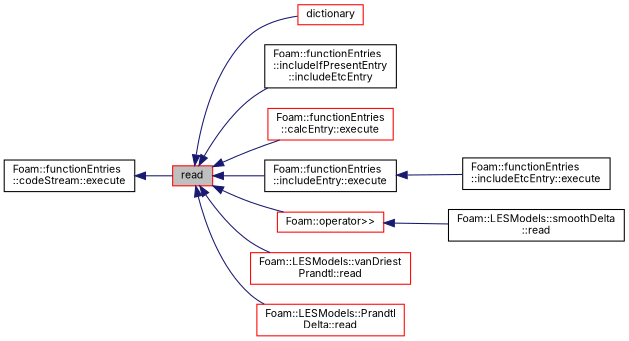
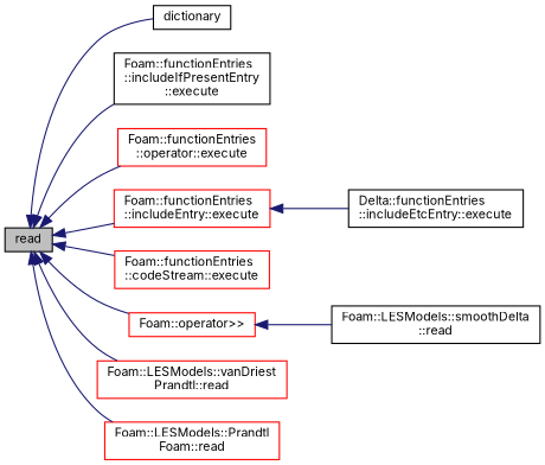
  digraph {
    fontname=Inter
    rankdir=LR
    node [color=red fontname=Inter fontsize=10 shape=record]
    edge [color=midnightblue dir=back fontname=Inter fontsize=10 labelfontname=Helvetica labelfontsize=10 style=solid]
-   n1 [fillcolor=grey75 fontcolor=black height=0.2 label=read style=filled width=0.4]
-   n2 [height=0.2 label=dictionary width=0.4]
-   n3 [color=black height=0.2 label="Foam::functionEntries\l::includeIfPresentEntry\l::includeEtcEntry" width=0.4]
-   n4 [height=0.2 label="Foam::functionEntries\l::calcEntry::execute" width=0.4]
-   n5 [color=black height=0.2 label="Foam::functionEntries\l::includeEntry::execute" width=0.4]
-   n6 [color=black height=0.2 label="Foam::functionEntries\l::codeStream::execute" width=0.4]
+   n1 [color=black fillcolor=grey75 fontcolor=black height=0.2 label=read style=filled width=0.4]
+   n2 [color=black height=0.2 label=dictionary width=0.4]
+   n3 [color=black height=0.2 label="Foam::functionEntries\l::includeIfPresentEntry\l::execute" width=0.4]
+   n4 [height=0.2 label="Foam::functionEntries\l::operator::execute" width=0.4]
+   n5 [height=0.2 label="Foam::functionEntries\l::includeEntry::execute" width=0.4]
+   n6 [height=0.2 label="Foam::functionEntries\l::codeStream::execute" width=0.4]
    n7 [height=0.2 label="Foam::operator\>\>" width=0.4]
    n8 [height=0.2 label="Foam::LESModels::vanDriest\lPrandtl::read" width=0.4]
-   n9 [height=0.2 label="Foam::LESModels::Prandtl\lDelta::read" width=0.4]
-   n10 [color=black height=0.2 label="Foam::functionEntries\l::includeEtcEntry::execute" width=0.4]
+   n9 [height=0.2 label="Foam::LESModels::Prandtl\lFoam::read" width=0.4]
+   n10 [color=black height=0.2 label="Delta::functionEntries\l::includeEtcEntry::execute" width=0.4]
    n11 [color=black height=0.2 label="Foam::LESModels::smoothDelta\l::read" width=0.4]
    n1 -> n2
    n1 -> n3
    n1 -> n4
    n1 -> n5
-   n6 -> n1
+   n1 -> n6
    n1 -> n7
    n1 -> n8
    n1 -> n9
    n5 -> n10
    n7 -> n11
  }
